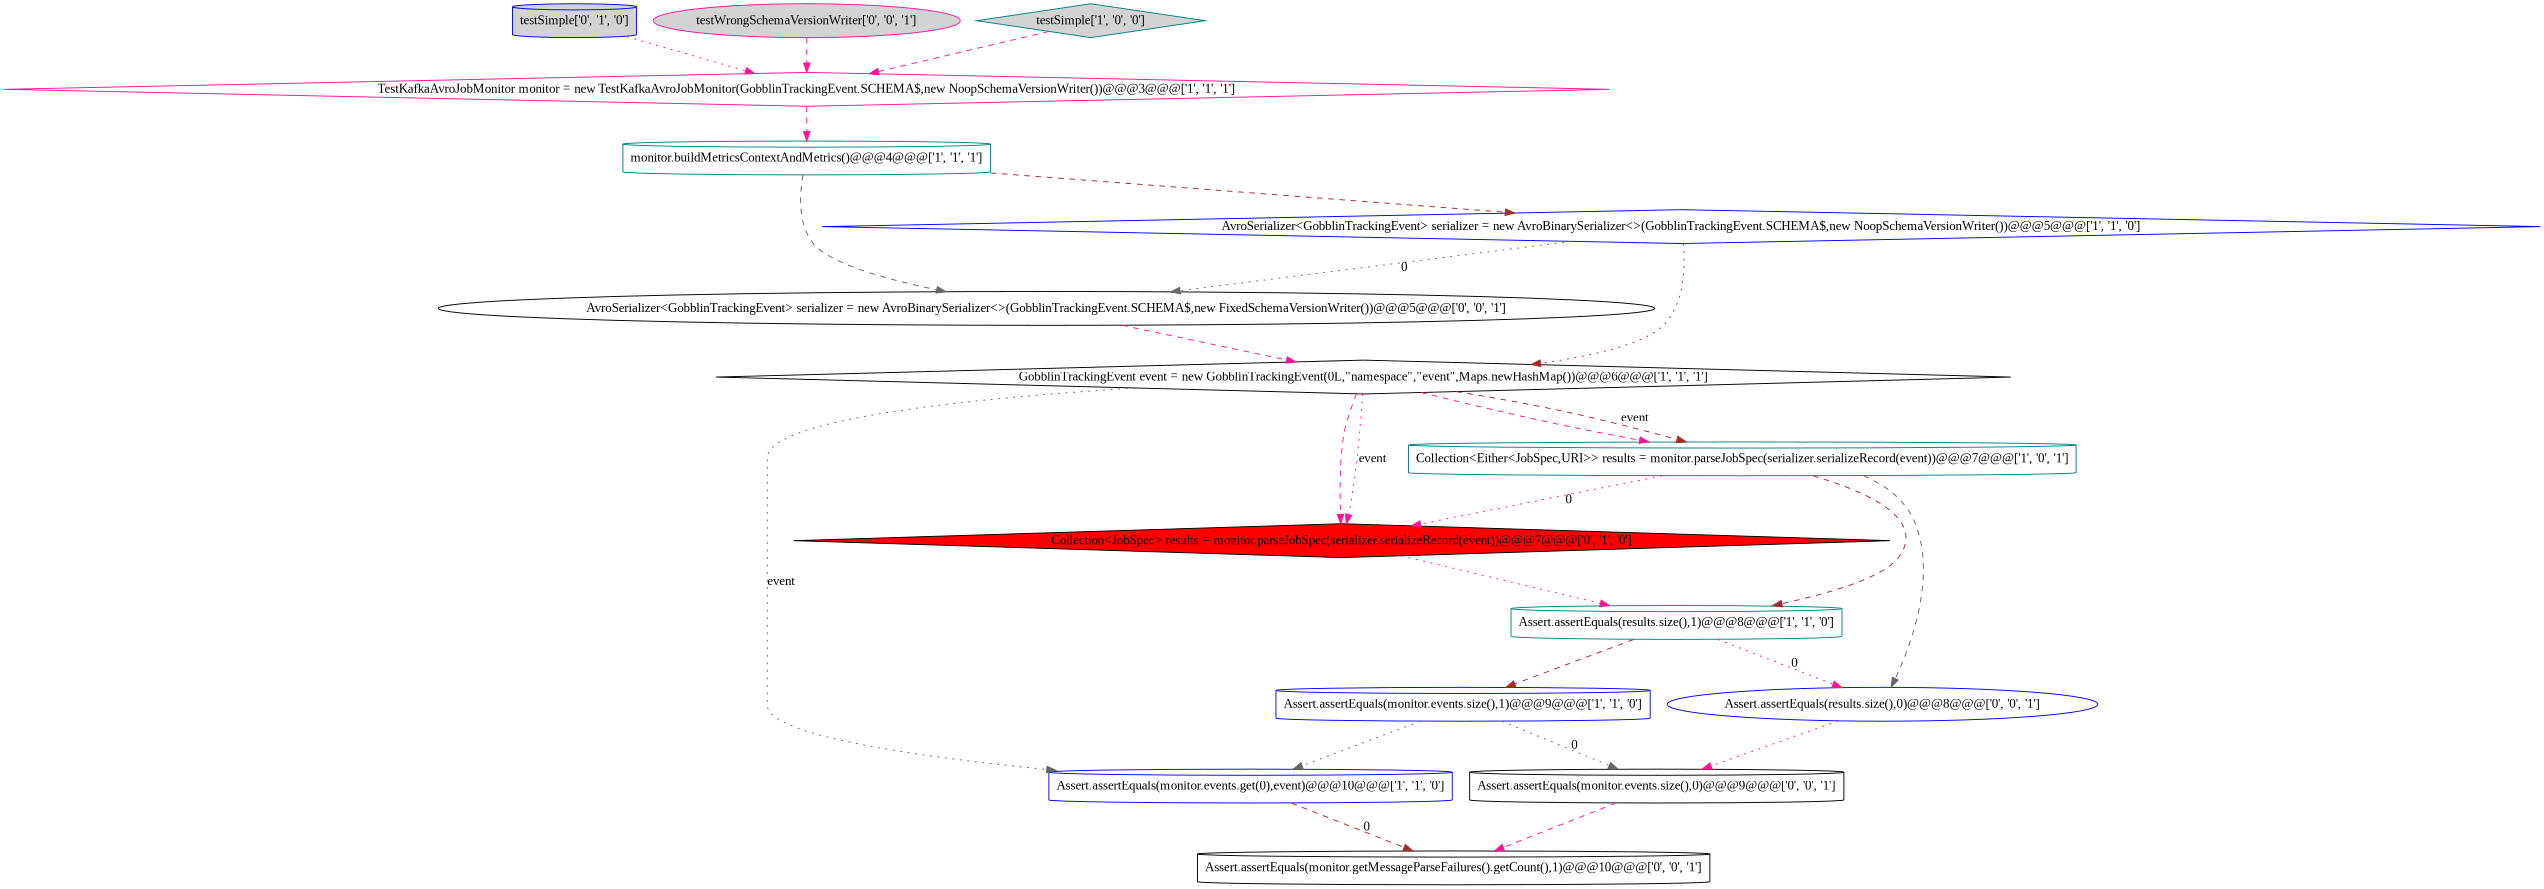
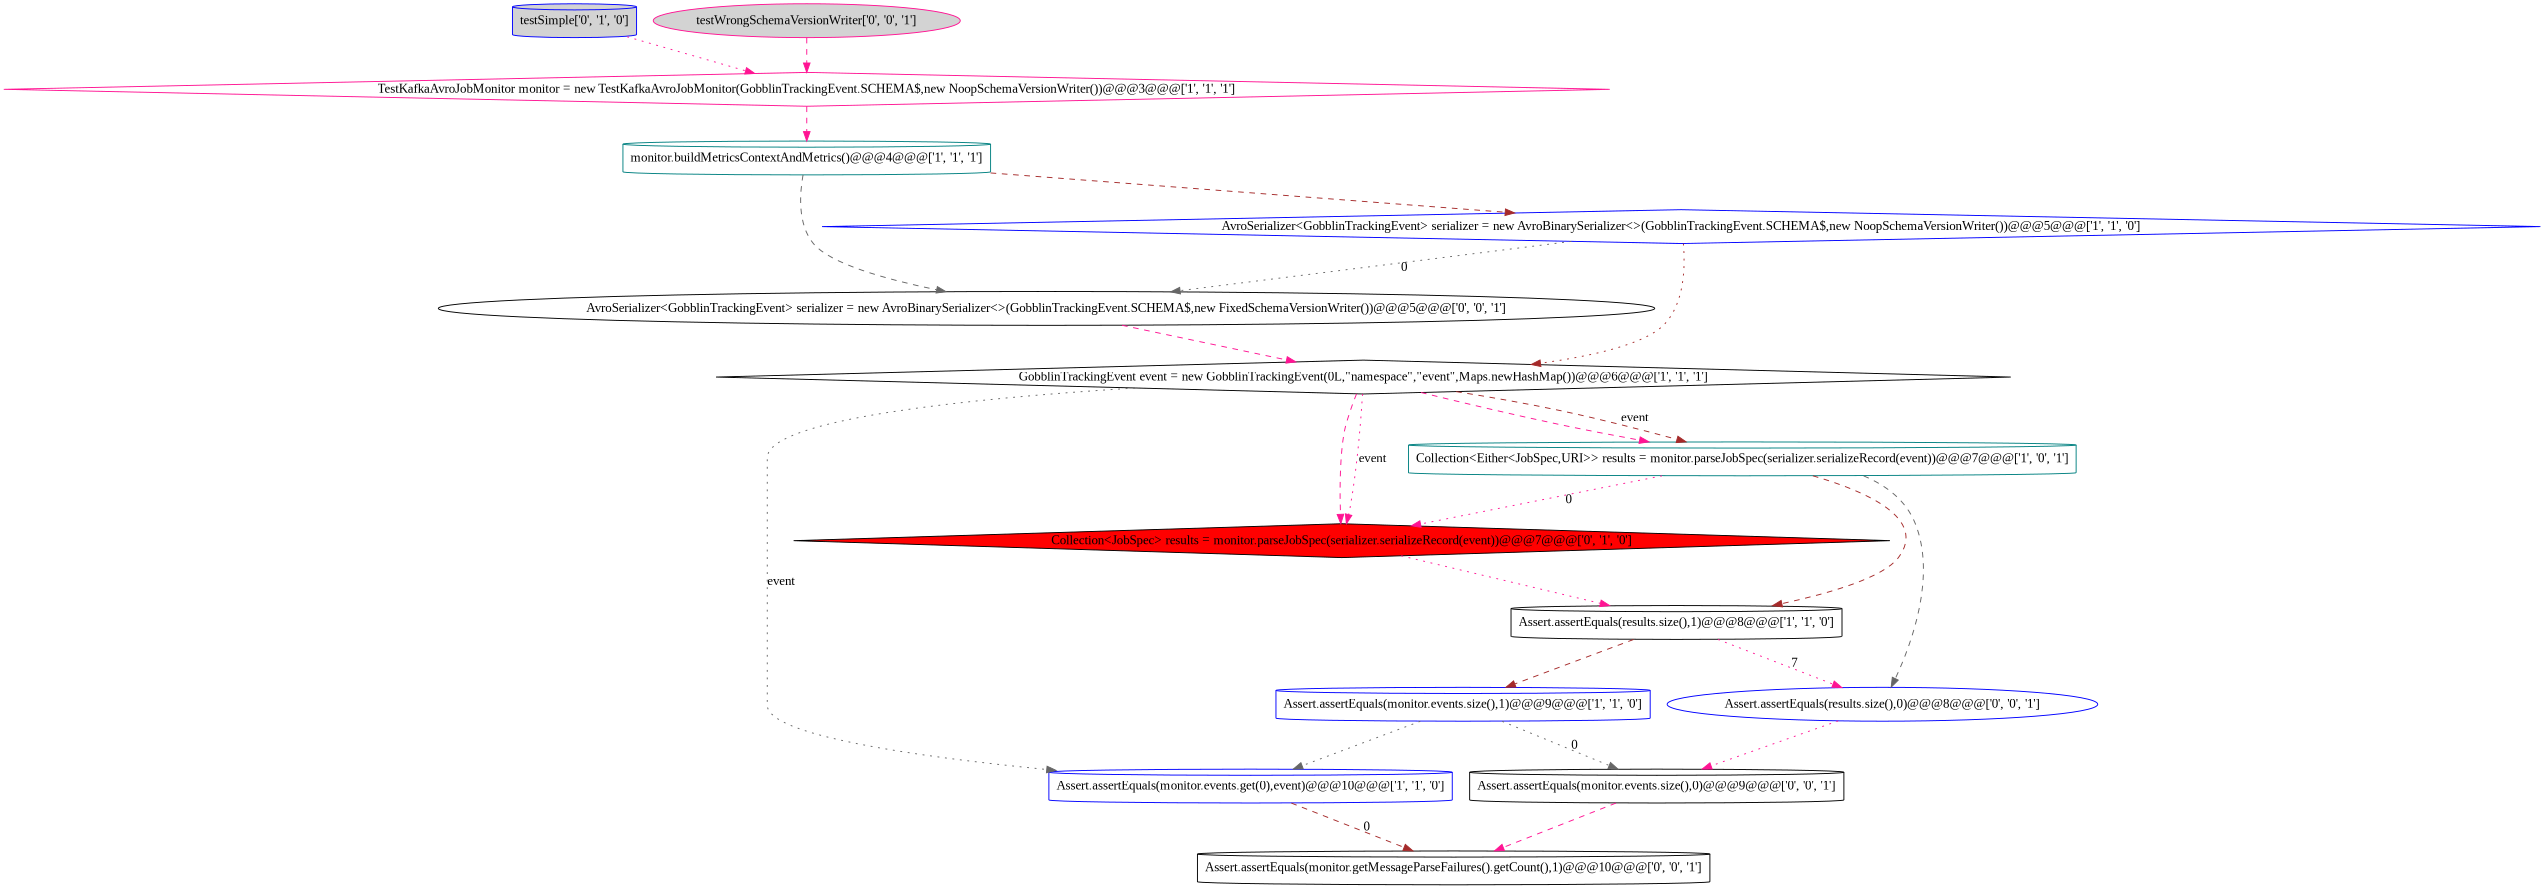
  digraph {
    fontname="Liberation Serif"
    node [color=black fillcolor=white fontname="Liberation Serif" shape=cylinder style=filled]
    edge [color=deeppink fontname="Liberation Serif" style=dashed]
    n1 [label="GobblinTrackingEvent event = new GobblinTrackingEvent(0L,\"namespace\",\"event\",Maps.newHashMap())@@@6@@@['1', '1', '1']" shape=diamond]
    n2 [color=blue label="Assert.assertEquals(monitor.events.get(0),event)@@@10@@@['1', '1', '0']"]
    n3 [color=teal label="Collection<Either<JobSpec,URI>> results = monitor.parseJobSpec(serializer.serializeRecord(event))@@@7@@@['1', '0', '1']"]
    n4 [fillcolor=red label="Collection<JobSpec> results = monitor.parseJobSpec(serializer.serializeRecord(event))@@@7@@@['0', '1', '0']" shape=diamond]
    n5 [label="Assert.assertEquals(monitor.getMessageParseFailures().getCount(),1)@@@10@@@['0', '0', '1']"]
-   n6 [color=teal label="Assert.assertEquals(results.size(),1)@@@8@@@['1', '1', '0']"]
+   n6 [label="Assert.assertEquals(results.size(),1)@@@8@@@['1', '1', '0']"]
    n7 [color=blue label="Assert.assertEquals(results.size(),0)@@@8@@@['0', '0', '1']" shape=ellipse]
    n8 [color=blue label="Assert.assertEquals(monitor.events.size(),1)@@@9@@@['1', '1', '0']"]
    n9 [label="Assert.assertEquals(monitor.events.size(),0)@@@9@@@['0', '0', '1']"]
    n10 [color=teal label="monitor.buildMetricsContextAndMetrics()@@@4@@@['1', '1', '1']"]
    n11 [label="AvroSerializer<GobblinTrackingEvent> serializer = new AvroBinarySerializer<>(GobblinTrackingEvent.SCHEMA$,new FixedSchemaVersionWriter())@@@5@@@['0', '0', '1']" shape=ellipse]
    n12 [color=blue label="AvroSerializer<GobblinTrackingEvent> serializer = new AvroBinarySerializer<>(GobblinTrackingEvent.SCHEMA$,new NoopSchemaVersionWriter())@@@5@@@['1', '1', '0']" shape=diamond]
    n13 [color=blue fillcolor=lightgray label="testSimple['0', '1', '0']"]
    n14 [color=deeppink label="TestKafkaAvroJobMonitor monitor = new TestKafkaAvroJobMonitor(GobblinTrackingEvent.SCHEMA$,new NoopSchemaVersionWriter())@@@3@@@['1', '1', '1']" shape=diamond]
    n15 [color=deeppink fillcolor=lightgray label="testWrongSchemaVersionWriter['0', '0', '1']" shape=ellipse]
-   n16 [color=teal fillcolor=lightgray label="testSimple['1', '0', '0']" shape=diamond]
    n1 -> n2 [color=gray40 label=event style=dotted]
    n1 -> n3 [color=brown label=event]
    n1 -> n3
    n1 -> n4
    n1 -> n4 [label=event style=dotted]
    n2 -> n5 [color=brown label=0]
    n3 -> n4 [label=0 style=dotted]
    n3 -> n6 [color=brown]
    n3 -> n7 [color=gray40]
    n4 -> n6 [style=dotted]
-   n6 -> n7 [label=0 style=dotted]
+   n6 -> n7 [label=7 style=dotted]
    n6 -> n8 [color=brown]
    n7 -> n9 [style=dotted]
    n8 -> n2 [color=gray40 style=dotted]
    n8 -> n9 [color=gray40 label=0 style=dotted]
    n9 -> n5
    n10 -> n11 [color=gray40]
    n10 -> n12 [color=brown]
    n11 -> n1
    n12 -> n1 [color=brown style=dotted]
    n12 -> n11 [color=gray40 label=0 style=dotted]
    n13 -> n14 [style=dotted]
    n14 -> n10
    n15 -> n14
-   n16 -> n14
  }
